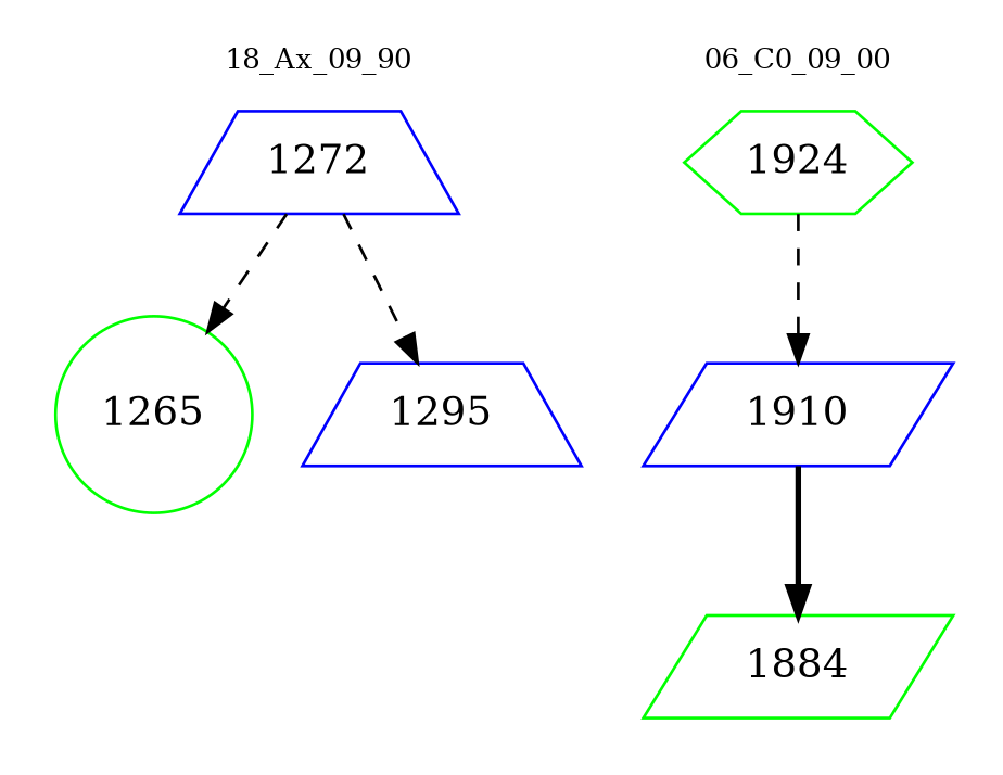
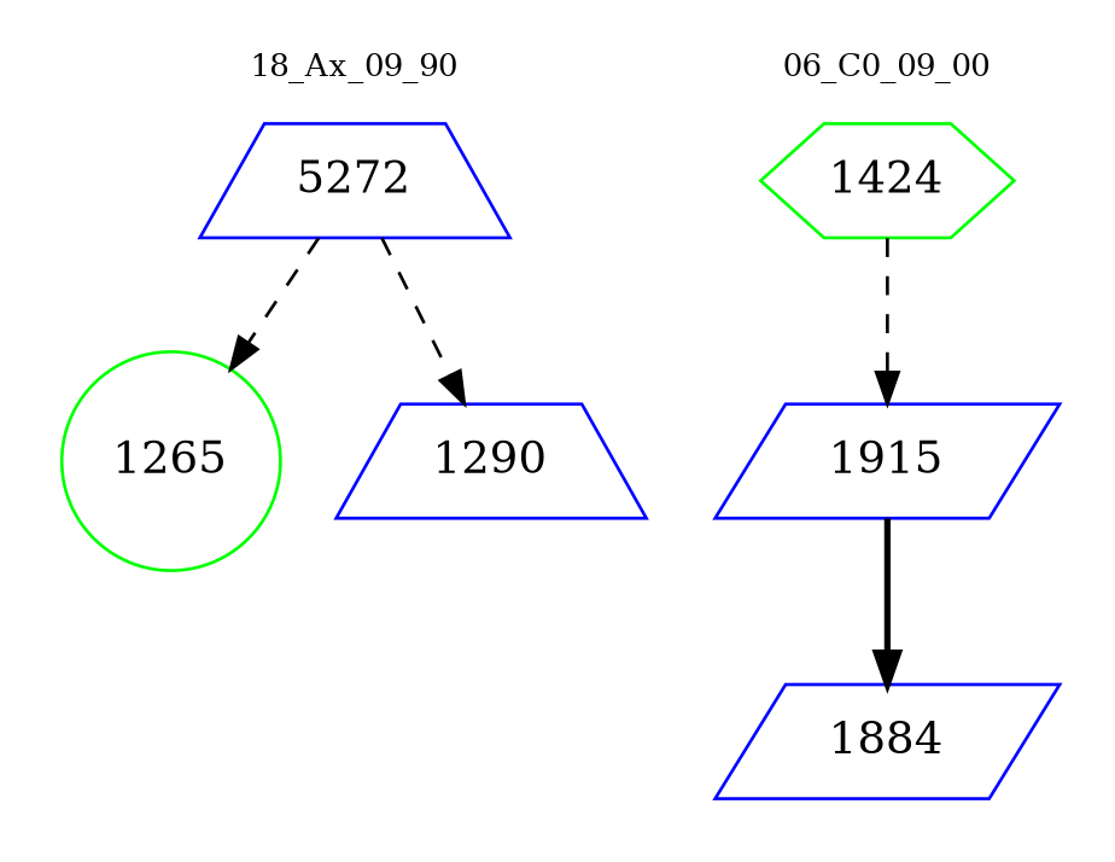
  digraph {
    node [color=blue shape=trapezium]
    edge [color=black style=dashed]
    n1 [color=green label=1265 shape=circle]
-   n2 [label=1272]
-   n3 [label=1295]
-   n4 [color=green label=1924 shape=hexagon]
-   n5 [label=1910 shape=parallelogram]
-   n6 [color=green label=1884 shape=parallelogram]
+   n2 [label=5272]
+   n3 [label=1290]
+   n4 [color=green label=1424 shape=hexagon]
+   n5 [label=1915 shape=parallelogram]
+   n6 [label=1884 shape=parallelogram]
    subgraph cluster_1 {
      color=white
      fontsize=10
      label="18_Ax_09_90"
      n1
      n2
      n3
    }
    subgraph cluster_2 {
      color=white
      fontsize=10
      label="06_C0_09_00"
      n4
      n5
      n6
    }
    n2 -> n1
    n2 -> n3
    n4 -> n5
    n5 -> n6 [style=bold]
  }
